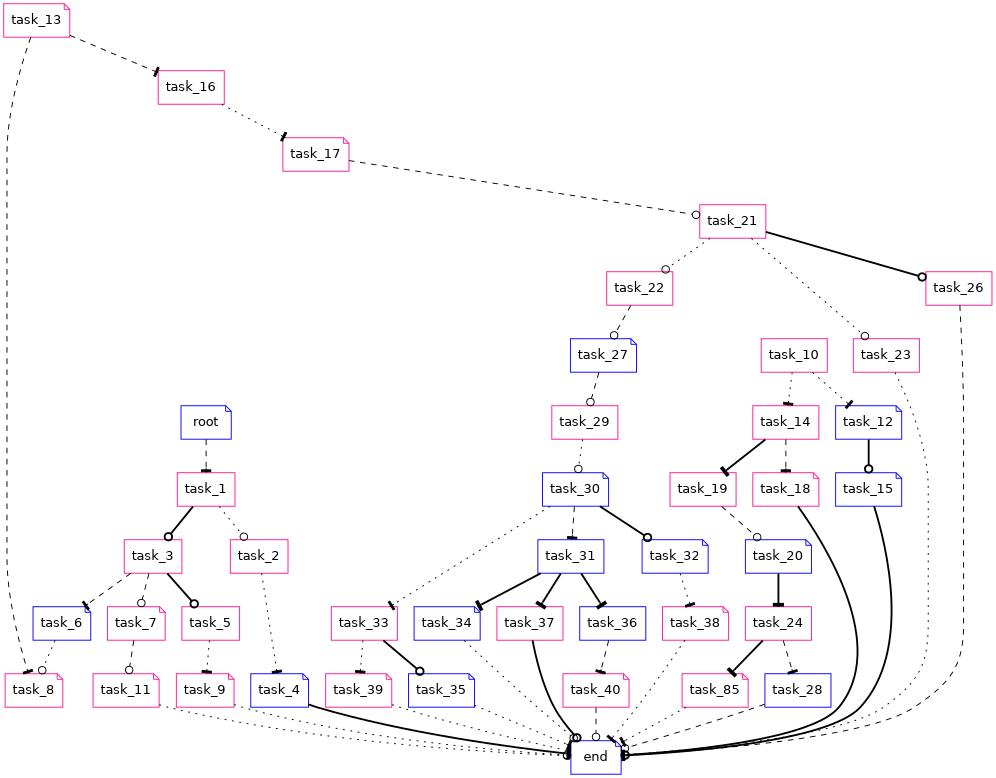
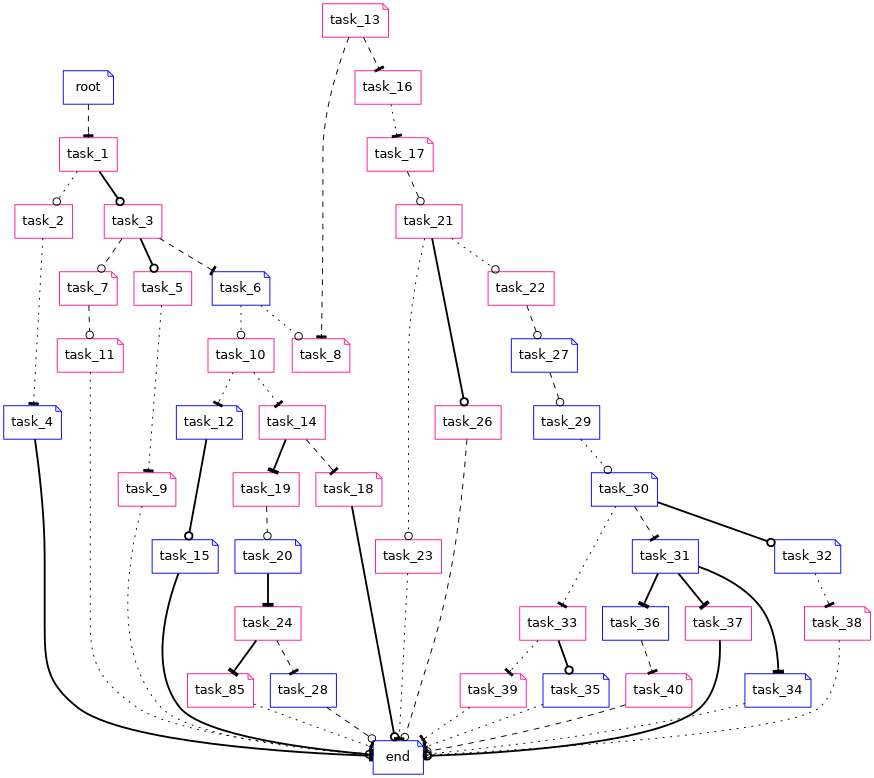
  digraph {
    fontname="DejaVu Sans"
    node [color=deeppink fontname="DejaVu Sans" shape=note]
    edge [arrowhead=tee fontname="DejaVu Sans" style=dotted]
    root [color=blue]
    task_1 [shape=box]
    task_2 [shape=box]
    task_3 [shape=box]
    task_4 [color=blue]
    task_5 [shape=box]
    task_6 [color=blue]
    task_7
    end [color=blue]
    task_9
    task_8
    task_10 [shape=box]
    task_11
    task_12 [color=blue]
    task_14 [shape=box]
    task_13
    task_16 [shape=box]
    task_15 [color=blue]
    task_18
    task_19 [shape=box]
    task_17
    task_20 [color=blue]
    task_21 [shape=box]
    task_22 [shape=box]
    task_23 [shape=box]
    task_26 [shape=box]
    task_24 [shape=box]
    n28 [label=task_85]
    task_28 [color=blue shape=box]
    task_27 [color=blue]
-   task_29 [shape=box]
+   task_29 [color=blue shape=box]
    task_30 [color=blue]
    task_31 [color=blue shape=box]
    task_32 [color=blue]
    task_33 [shape=box]
    task_34 [color=blue]
    task_36 [color=blue shape=box]
    task_37 [shape=box]
    task_38
    task_35 [color=blue]
    task_39
    task_40
    root -> task_1 [style=dashed]
    task_1 -> task_2 [arrowhead=odot]
    task_1 -> task_3 [arrowhead=odot style=bold]
    task_2 -> task_4
    task_3 -> task_5 [arrowhead=odot style=bold]
    task_3 -> task_6 [style=dashed]
    task_3 -> task_7 [arrowhead=odot style=dashed]
    task_4 -> end [style=bold]
    task_5 -> task_9
    task_6 -> task_8 [arrowhead=odot]
+   task_6 -> task_10 [arrowhead=odot]
    task_7 -> task_11 [arrowhead=odot style=dashed]
    task_9 -> end [arrowhead=odot]
    task_10 -> task_12
    task_10 -> task_14
    task_11 -> end [arrowhead=odot]
    task_12 -> task_15 [arrowhead=odot style=bold]
    task_14 -> task_18 [style=dashed]
    task_14 -> task_19 [style=bold]
    task_13 -> task_8 [style=dashed]
    task_13 -> task_16 [style=dashed]
    task_16 -> task_17
    task_15 -> end [style=bold]
    task_18 -> end [arrowhead=odot style=bold]
    task_19 -> task_20 [arrowhead=odot style=dashed]
    task_17 -> task_21 [arrowhead=odot style=dashed]
    task_20 -> task_24 [style=bold]
    task_21 -> task_22 [arrowhead=odot]
    task_21 -> task_23 [arrowhead=odot]
    task_21 -> task_26 [arrowhead=odot style=bold]
    task_22 -> task_27 [arrowhead=odot style=dashed]
    task_23 -> end
    task_26 -> end [arrowhead=odot style=dashed]
    task_24 -> n28 [style=bold]
    task_24 -> task_28 [style=dashed]
    n28 -> end
    task_28 -> end [arrowhead=odot style=dashed]
    task_27 -> task_29 [arrowhead=odot style=dashed]
    task_29 -> task_30 [arrowhead=odot]
    task_30 -> task_31 [style=dashed]
    task_30 -> task_32 [arrowhead=odot style=bold]
    task_30 -> task_33
    task_31 -> task_34 [style=bold]
    task_31 -> task_36 [style=bold]
    task_31 -> task_37 [style=bold]
    task_32 -> task_38
    task_33 -> task_35 [arrowhead=odot style=bold]
    task_33 -> task_39
    task_34 -> end [arrowhead=odot]
    task_36 -> task_40 [style=dashed]
    task_37 -> end [arrowhead=odot style=bold]
    task_38 -> end
    task_35 -> end
    task_39 -> end
    task_40 -> end [arrowhead=odot style=dashed]
  }
